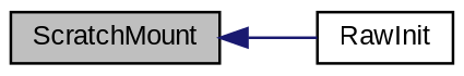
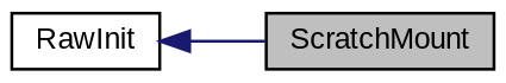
  digraph {
    rankdir=LR
    fontname="Liberation Sans"
    node [color=black fontname="Liberation Sans" fontsize=10 shape=record style=filled]
    n1 [fillcolor=grey75 fontcolor=black height=0.2 label=ScratchMount width=0.4]
    n2 [fillcolor=white height=0.2 label=RawInit width=0.4]
-   n1 -> n2 [color=midnightblue dir=back fontname="Liberation Sans" fontsize=10 labelfontname=Helvetica labelfontsize=10 style=solid]
+   n2 -> n1 [color=midnightblue dir=back fontname="Liberation Sans" fontsize=10 labelfontname=Helvetica labelfontsize=10 style=solid]
  }
